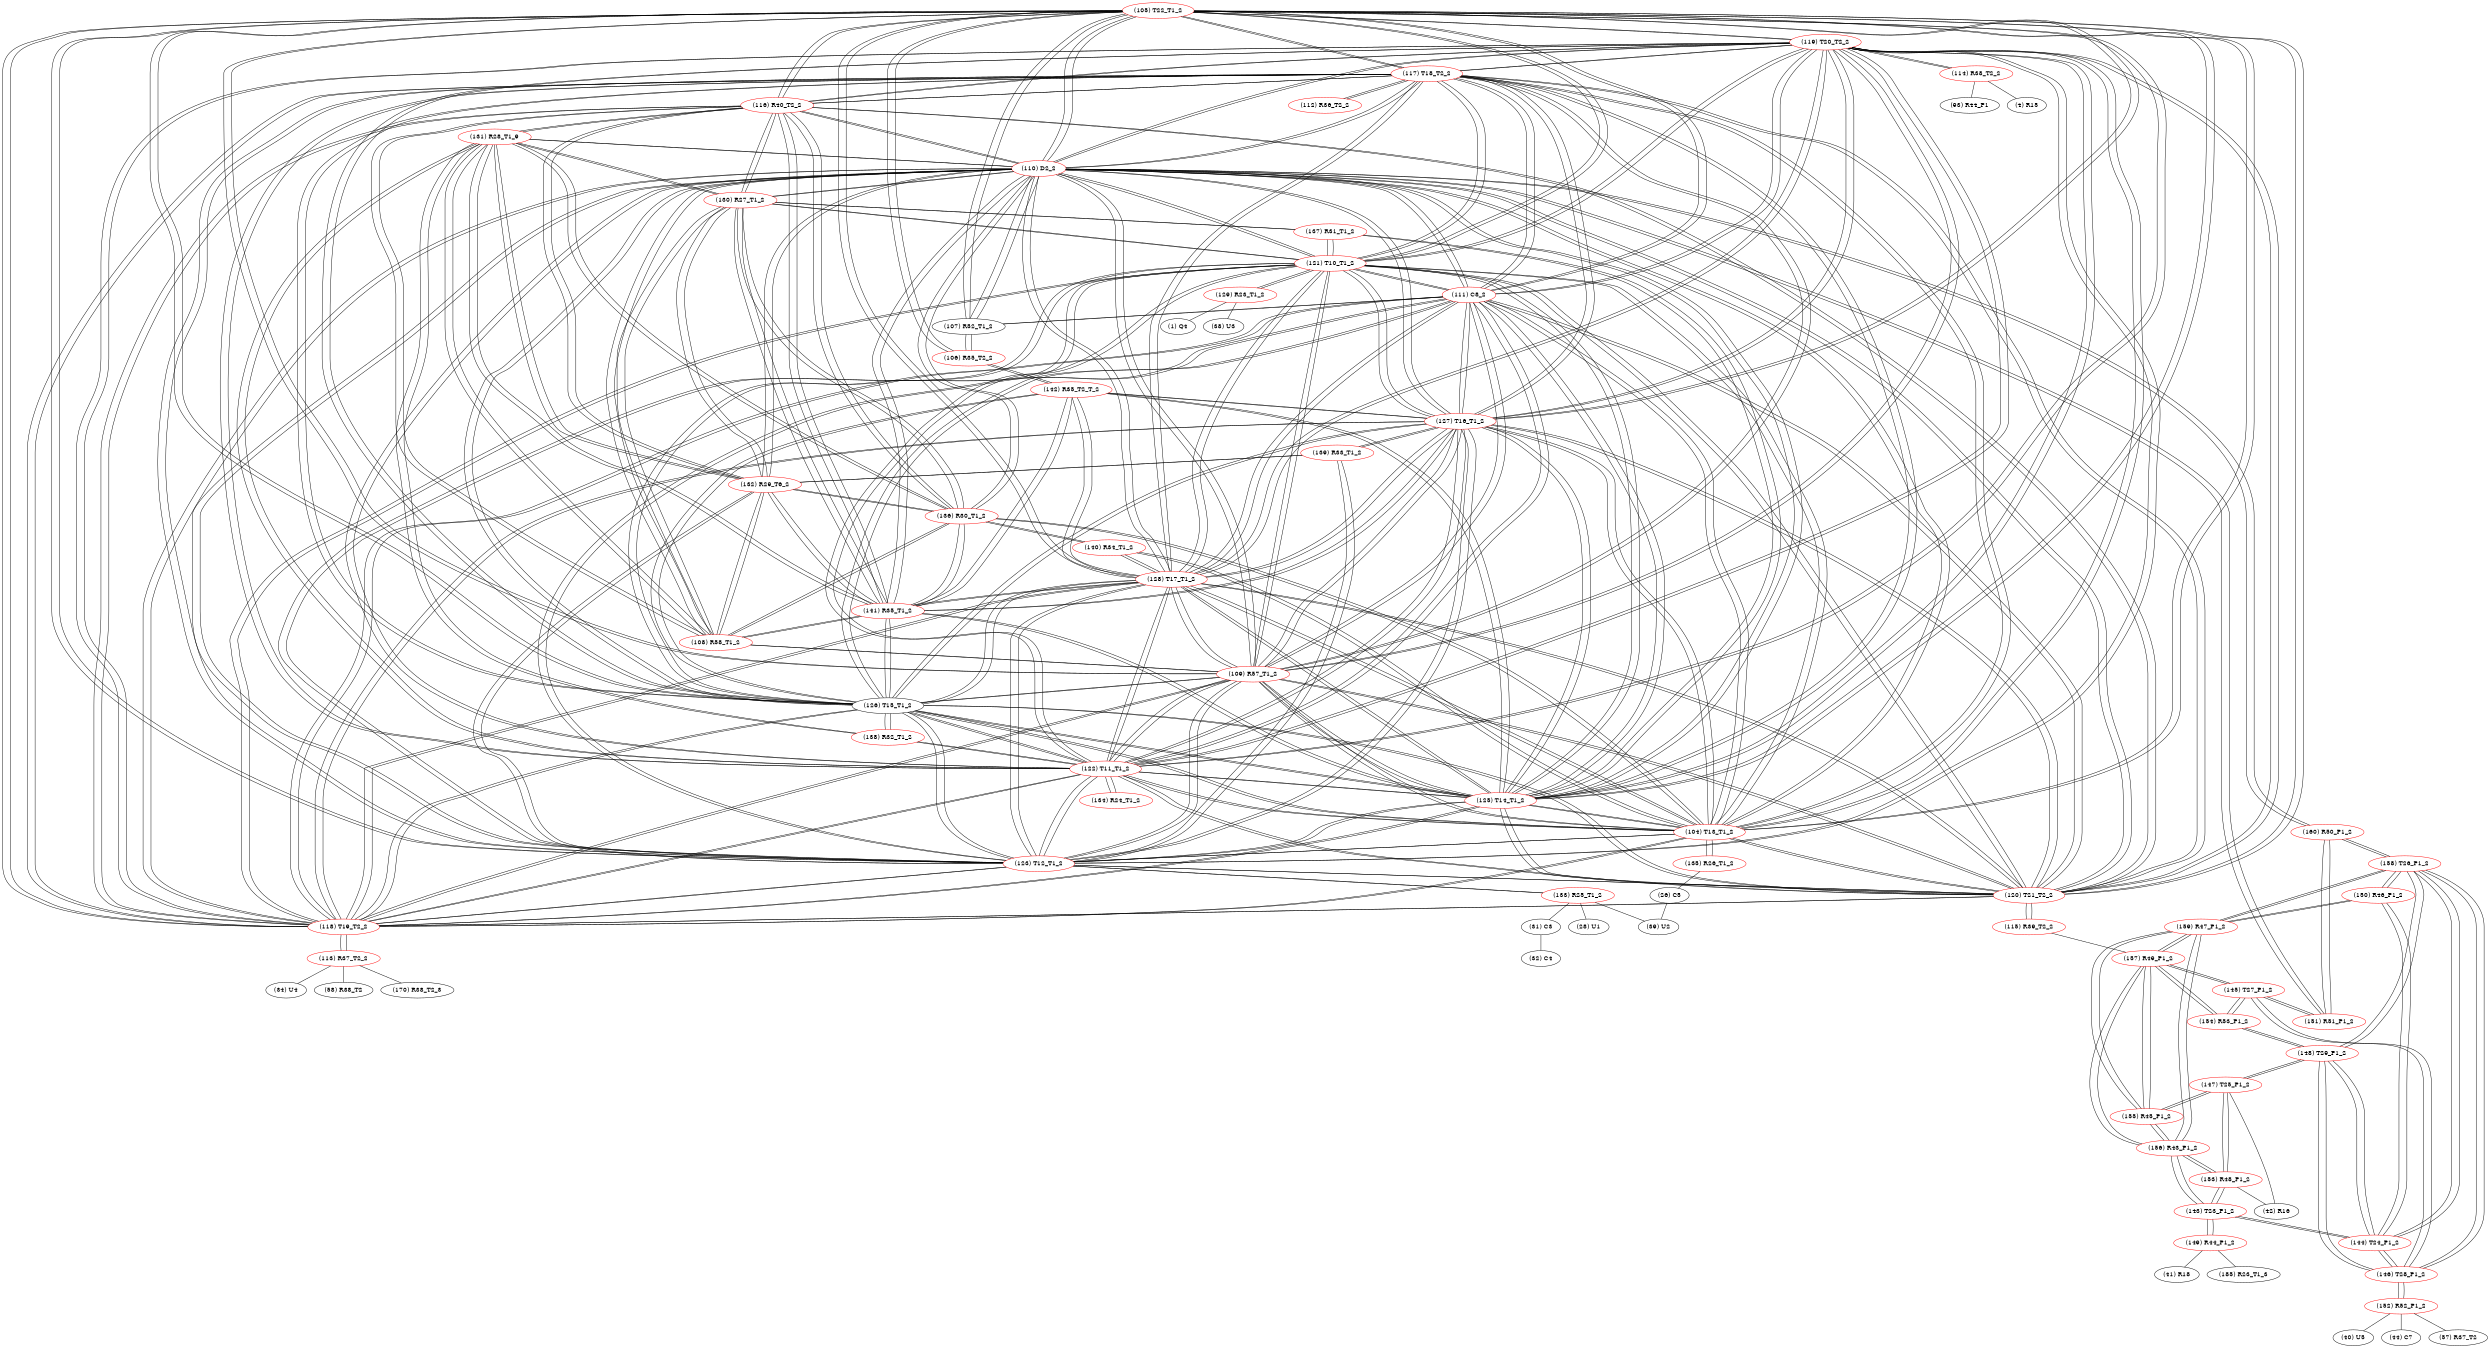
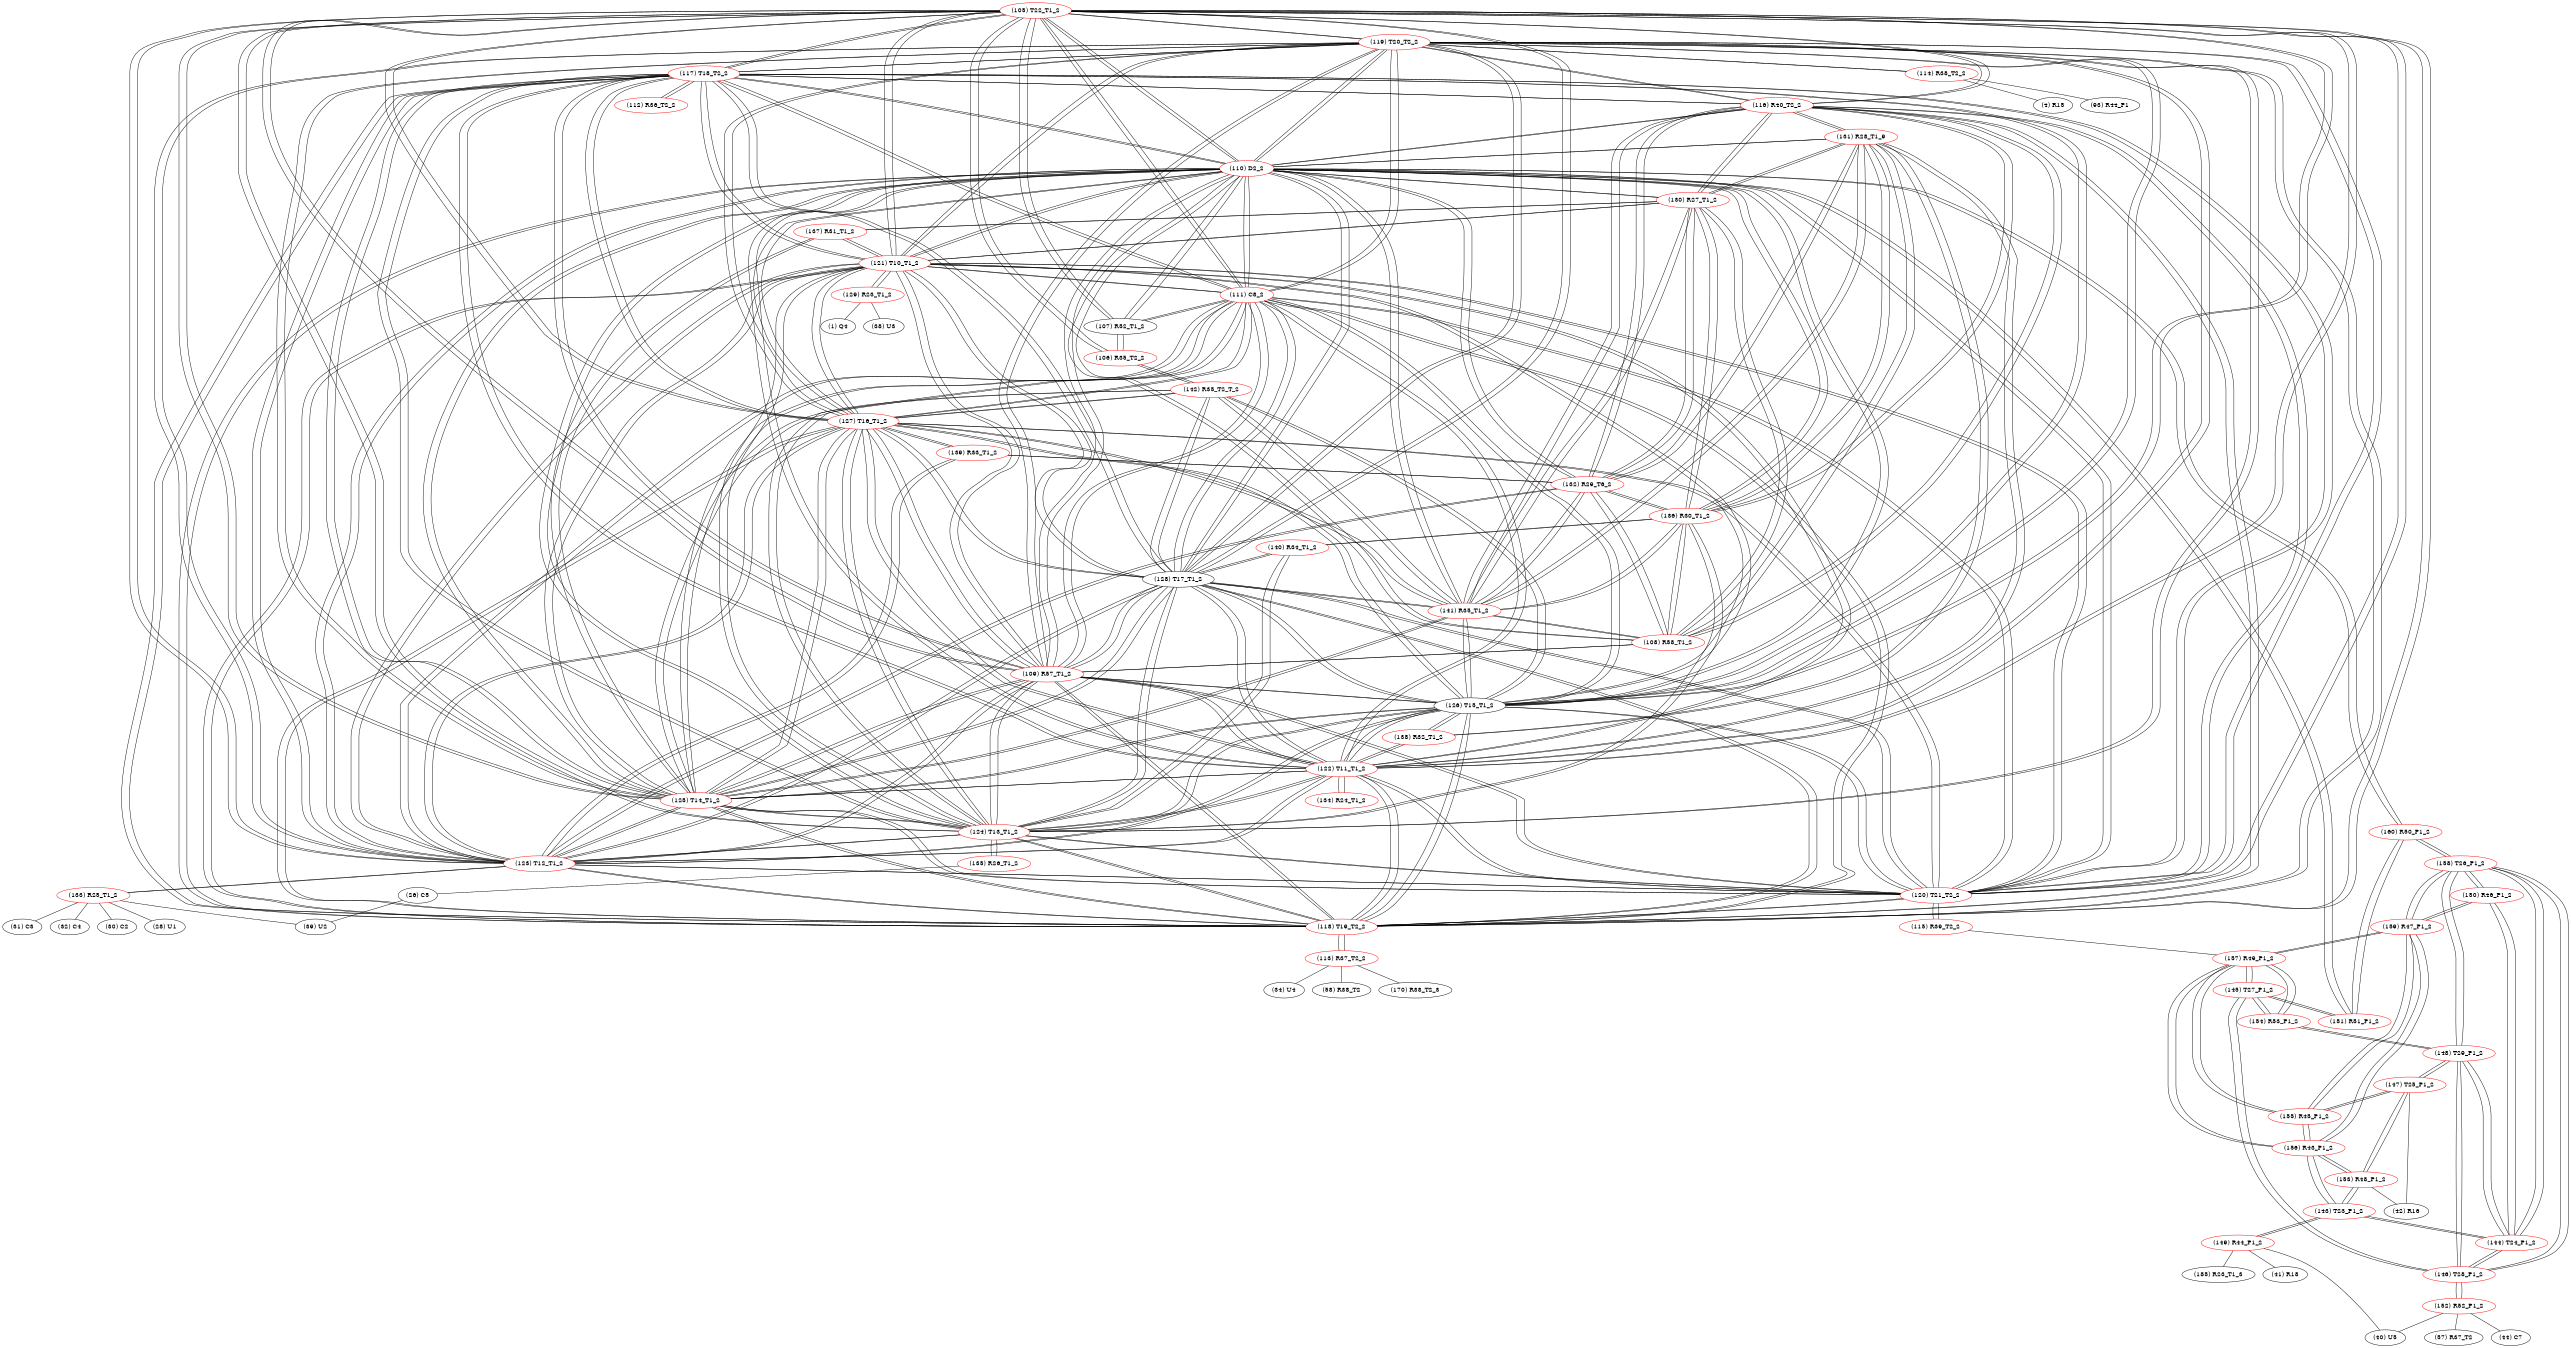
  graph {
    node [color=red]
    n1 [label="(105) T22_T1_2"]
    n2 [label="(119) T20_T2_2"]
    n3 [label="(117) T18_T2_2"]
    n4 [label="(118) T19_T2_2"]
    n5 [label="(120) T21_T2_2"]
    n6 [label="(109) R57_T1_2"]
    n7 [label="(110) D2_2"]
    n8 [label="(122) T11_T1_2"]
    n9 [label="(127) T16_T1_2"]
-   n10 [label="(128) T17_T1_2"]
+   n10 [color=black label="(128) T17_T1_2"]
    n11 [label="(121) T10_T1_2"]
    n12 [label="(123) T12_T1_2"]
-   n13 [label="(104) T13_T1_2"]
+   n13 [label="(124) T13_T1_2"]
    n14 [label="(125) T14_T1_2"]
    n15 [color=black label="(126) T15_T1_2"]
    n16 [label="(111) C8_2"]
    n17 [label="(116) R40_T2_2"]
    n18 [color=black label="(107) R52_T1_2"]
    n19 [label="(106) R35_T2_2"]
    n20 [label="(114) R38_T2_2"]
    n21 [label="(112) R36_T2_2"]
    n22 [label="(113) R37_T2_2"]
    n23 [label="(115) R39_T2_2"]
    n24 [label="(108) R58_T1_2"]
    n25 [label="(132) R29_T6_2"]
    n26 [label="(141) R35_T1_2"]
    n27 [label="(136) R30_T1_2"]
    n28 [label="(130) R27_T1_2"]
    n29 [label="(131) R28_T1_9"]
    n30 [label="(151) R51_P1_2"]
    n31 [label="(160) R50_P1_2"]
    n32 [label="(134) R24_T1_2"]
    n33 [label="(138) R32_T1_2"]
    n34 [label="(142) R35_T2_T_2"]
    n35 [label="(139) R33_T1_2"]
    n36 [label="(140) R34_T1_2"]
    n37 [label="(129) R23_T1_2"]
    n38 [label="(137) R31_T1_2"]
    n39 [label="(133) R25_T1_2"]
    n40 [label="(135) R26_T1_2"]
    n41 [label="(4) R15" color=""]
    n42 [label="(93) R44_P1" color=""]
    n43 [label="(34) U4" color=""]
    n44 [label="(58) R38_T2" color=""]
    n45 [label="(170) R38_T2_3" color=""]
    n46 [label="(157) R49_P1_2"]
    n47 [label="(145) T27_P1_2"]
    n48 [label="(158) T26_P1_2"]
    n49 [label="(38) U3" color=""]
    n50 [label="(1) Q4" color=""]
    n51 [label="(39) U2" color=""]
    n52 [label="(28) U1" color=""]
    n53 [label="(31) C3" color=""]
    n54 [label="(32) C4" color=""]
+   n55 [label="(30) C2" color=""]
    n56 [label="(26) C5" color=""]
    n57 [label="(146) T28_P1_2"]
    n58 [label="(154) R53_P1_2"]
    n59 [label="(144) T24_P1_2"]
    n60 [label="(159) R47_P1_2"]
    n61 [label="(148) T29_P1_2"]
    n62 [label="(150) R46_P1_2"]
    n63 [label="(143) T23_P1_2"]
    n64 [label="(153) R48_P1_2"]
    n65 [label="(156) R43_P1_2"]
    n66 [label="(149) R44_P1_2"]
    n67 [label="(147) T25_P1_2"]
    n68 [label="(42) R16" color=""]
    n69 [label="(155) R45_P1_2"]
    n70 [label="(41) R18" color=""]
    n71 [label="(40) U5" color=""]
    n72 [label="(185) R23_T1_3" color=""]
    n73 [label="(152) R52_P1_2"]
    n74 [label="(44) C7" color=""]
    n75 [label="(57) R37_T2" color=""]
    n1 -- n2
    n1 -- n3
    n1 -- n4
    n1 -- n5
    n1 -- n6
    n1 -- n7
    n1 -- n8
    n1 -- n9
    n1 -- n10
    n1 -- n11
    n1 -- n12
    n1 -- n13
    n1 -- n14
    n1 -- n15
    n1 -- n16
    n1 -- n17
    n1 -- n18
    n1 -- n19
    n2 -- n1
    n2 -- n3
    n2 -- n4
    n2 -- n5
    n2 -- n6
    n2 -- n7
    n2 -- n8
    n2 -- n9
    n2 -- n10
    n2 -- n11
    n2 -- n12
    n2 -- n13
    n2 -- n14
    n2 -- n15
    n2 -- n16
    n2 -- n17
    n2 -- n20
    n3 -- n1
    n3 -- n2
    n3 -- n4
    n3 -- n5
    n3 -- n6
    n3 -- n7
    n3 -- n8
    n3 -- n9
    n3 -- n10
    n3 -- n11
    n3 -- n12
    n3 -- n13
    n3 -- n14
    n3 -- n15
    n3 -- n16
    n3 -- n17
    n3 -- n21
    n4 -- n1
    n4 -- n2
    n4 -- n3
    n4 -- n5
    n4 -- n6
    n4 -- n7
    n4 -- n8
    n4 -- n9
    n4 -- n10
    n4 -- n11
    n4 -- n12
    n4 -- n13
    n4 -- n14
    n4 -- n15
    n4 -- n16
    n4 -- n17
    n4 -- n22
    n5 -- n1
    n5 -- n2
    n5 -- n3
    n5 -- n4
    n5 -- n6
    n5 -- n7
    n5 -- n8
    n5 -- n9
    n5 -- n10
    n5 -- n11
    n5 -- n12
    n5 -- n13
    n5 -- n14
    n5 -- n15
    n5 -- n16
    n5 -- n17
    n5 -- n23
    n6 -- n1
    n6 -- n2
    n6 -- n3
    n6 -- n4
    n6 -- n5
    n6 -- n7
    n6 -- n8
    n6 -- n9
    n6 -- n10
    n6 -- n11
    n6 -- n12
    n6 -- n13
    n6 -- n14
    n6 -- n15
    n6 -- n16
    n6 -- n24
    n7 -- n1
    n7 -- n2
    n7 -- n3
    n7 -- n4
    n7 -- n5
    n7 -- n6
    n7 -- n8
    n7 -- n9
    n7 -- n10
    n7 -- n11
    n7 -- n12
    n7 -- n13
    n7 -- n14
    n7 -- n15
    n7 -- n16
    n7 -- n17
    n7 -- n18
    n7 -- n24
    n7 -- n25
    n7 -- n26
    n7 -- n27
    n7 -- n28
    n7 -- n29
    n7 -- n30
    n7 -- n31
    n8 -- n1
    n8 -- n2
    n8 -- n3
    n8 -- n4
    n8 -- n5
    n8 -- n6
    n8 -- n7
    n8 -- n9
    n8 -- n10
    n8 -- n11
    n8 -- n12
    n8 -- n13
    n8 -- n14
    n8 -- n15
    n8 -- n16
    n8 -- n29
    n8 -- n32
    n8 -- n33
    n9 -- n1
    n9 -- n2
    n9 -- n3
    n9 -- n4
    n9 -- n5
    n9 -- n6
    n9 -- n7
    n9 -- n8
    n9 -- n10
    n9 -- n11
    n9 -- n12
    n9 -- n13
    n9 -- n14
    n9 -- n15
    n9 -- n16
    n9 -- n26
    n9 -- n34
    n9 -- n35
    n10 -- n1
    n10 -- n2
    n10 -- n3
    n10 -- n4
    n10 -- n5
    n10 -- n6
    n10 -- n7
    n10 -- n8
    n10 -- n9
    n10 -- n11
    n10 -- n12
    n10 -- n13
    n10 -- n14
    n10 -- n15
    n10 -- n16
    n10 -- n26
    n10 -- n34
    n10 -- n36
    n11 -- n1
    n11 -- n2
    n11 -- n3
    n11 -- n4
    n11 -- n5
    n11 -- n6
    n11 -- n7
    n11 -- n8
    n11 -- n9
    n11 -- n10
    n11 -- n12
    n11 -- n13
    n11 -- n14
    n11 -- n15
    n11 -- n16
    n11 -- n28
    n11 -- n37
    n11 -- n38
    n12 -- n1
    n12 -- n2
    n12 -- n3
    n12 -- n4
    n12 -- n5
    n12 -- n6
    n12 -- n7
    n12 -- n8
    n12 -- n9
    n12 -- n10
    n12 -- n11
    n12 -- n13
    n12 -- n14
    n12 -- n15
    n12 -- n16
    n12 -- n25
    n12 -- n35
    n12 -- n39
    n13 -- n1
    n13 -- n2
    n13 -- n3
    n13 -- n4
    n13 -- n5
    n13 -- n6
    n13 -- n7
    n13 -- n8
    n13 -- n9
    n13 -- n10
    n13 -- n11
    n13 -- n12
    n13 -- n14
    n13 -- n15
    n13 -- n16
    n13 -- n27
    n13 -- n36
    n13 -- n40
    n14 -- n1
    n14 -- n2
    n14 -- n3
    n14 -- n4
    n14 -- n5
    n14 -- n6
    n14 -- n7
    n14 -- n8
    n14 -- n9
    n14 -- n10
    n14 -- n11
    n14 -- n12
    n14 -- n13
    n14 -- n15
    n14 -- n16
    n14 -- n26
    n14 -- n34
    n14 -- n38
    n15 -- n1
    n15 -- n2
    n15 -- n3
    n15 -- n4
    n15 -- n5
    n15 -- n6
    n15 -- n7
    n15 -- n8
    n15 -- n9
    n15 -- n10
    n15 -- n11
    n15 -- n12
    n15 -- n13
    n15 -- n14
    n15 -- n16
    n15 -- n26
    n15 -- n33
    n15 -- n34
    n16 -- n1
    n16 -- n2
    n16 -- n3
    n16 -- n4
    n16 -- n5
    n16 -- n6
    n16 -- n7
    n16 -- n8
    n16 -- n9
    n16 -- n10
    n16 -- n11
    n16 -- n12
    n16 -- n13
    n16 -- n14
    n16 -- n15
    n16 -- n18
    n17 -- n1
    n17 -- n2
    n17 -- n3
    n17 -- n4
    n17 -- n5
    n17 -- n7
    n17 -- n24
    n17 -- n25
    n17 -- n26
    n17 -- n27
    n17 -- n28
    n17 -- n29
    n18 -- n1
    n18 -- n7
    n18 -- n16
    n18 -- n19
    n19 -- n1
    n19 -- n18
    n19 -- n34
    n20 -- n2
    n20 -- n41
    n20 -- n42
    n21 -- n3
    n22 -- n4
    n22 -- n43
    n22 -- n44
    n22 -- n45
    n23 -- n5
    n23 -- n46
    n24 -- n6
    n24 -- n7
    n24 -- n17
    n24 -- n25
    n24 -- n26
    n24 -- n27
    n24 -- n28
    n24 -- n29
    n25 -- n7
    n25 -- n12
    n25 -- n17
    n25 -- n24
    n25 -- n26
    n25 -- n27
    n25 -- n28
    n25 -- n29
    n25 -- n35
    n26 -- n7
    n26 -- n9
    n26 -- n10
    n26 -- n14
    n26 -- n15
    n26 -- n17
    n26 -- n24
    n26 -- n25
    n26 -- n27
    n26 -- n28
    n26 -- n29
    n26 -- n34
    n27 -- n7
    n27 -- n13
    n27 -- n17
    n27 -- n24
    n27 -- n25
    n27 -- n26
    n27 -- n28
    n27 -- n29
    n27 -- n36
    n28 -- n7
    n28 -- n11
    n28 -- n17
    n28 -- n24
    n28 -- n25
    n28 -- n26
    n28 -- n27
    n28 -- n29
    n28 -- n38
    n29 -- n7
    n29 -- n8
    n29 -- n17
    n29 -- n24
    n29 -- n25
    n29 -- n26
    n29 -- n27
    n29 -- n28
    n29 -- n33
    n30 -- n7
    n30 -- n31
    n30 -- n47
    n31 -- n7
    n31 -- n30
    n31 -- n48
    n32 -- n8
    n33 -- n8
    n33 -- n15
    n33 -- n29
    n34 -- n9
    n34 -- n10
    n34 -- n14
    n34 -- n15
    n34 -- n19
    n34 -- n26
    n35 -- n9
    n35 -- n12
    n35 -- n25
    n36 -- n10
    n36 -- n13
    n36 -- n27
    n37 -- n11
    n37 -- n49
    n37 -- n50
    n38 -- n11
    n38 -- n14
    n38 -- n28
    n39 -- n12
    n39 -- n51
    n39 -- n52
    n39 -- n53
-   n53 -- n54
+   n39 -- n54
+   n39 -- n55
    n40 -- n13
    n40 -- n56
    n46 -- n47
    n46 -- n58
    n46 -- n60
    n46 -- n65
    n46 -- n69
    n47 -- n30
    n47 -- n46
    n47 -- n57
    n47 -- n58
    n48 -- n31
    n48 -- n57
    n48 -- n59
    n48 -- n60
    n48 -- n61
    n48 -- n62
    n56 -- n51
    n57 -- n47
    n57 -- n48
    n57 -- n59
    n57 -- n61
    n57 -- n73
    n58 -- n46
    n58 -- n47
    n58 -- n61
    n59 -- n48
    n59 -- n57
    n59 -- n61
    n59 -- n62
    n59 -- n63
    n60 -- n46
    n60 -- n48
    n60 -- n62
    n60 -- n65
    n60 -- n69
    n61 -- n48
    n61 -- n57
    n61 -- n58
    n61 -- n59
    n61 -- n67
    n62 -- n48
    n62 -- n59
    n62 -- n60
    n63 -- n59
    n63 -- n64
    n63 -- n65
    n63 -- n66
    n64 -- n63
    n64 -- n65
    n64 -- n67
    n64 -- n68
    n65 -- n46
    n65 -- n60
    n65 -- n63
    n65 -- n64
    n65 -- n69
    n66 -- n63
    n66 -- n70
+   n66 -- n71
    n66 -- n72
    n67 -- n61
    n67 -- n64
    n67 -- n68
    n67 -- n69
    n69 -- n46
    n69 -- n60
    n69 -- n65
    n69 -- n67
    n73 -- n57
    n73 -- n71
    n73 -- n74
    n73 -- n75
  }
